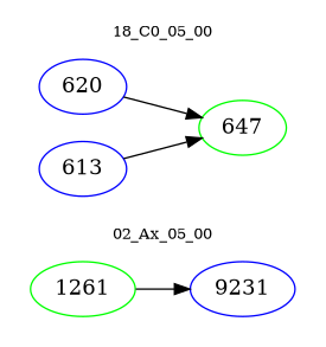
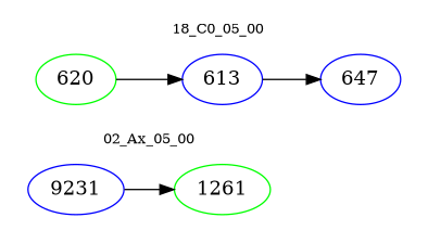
  digraph {
    rankdir=LR
    node [color=green]
    edge [color=black]
    n1 [color=blue label=9231]
    n2 [label=1261]
-   n3 [color=blue label=620]
+   n3 [label=620]
    n4 [color=blue label=613]
-   n5 [label=647]
+   n5 [color=blue label=647]
    subgraph cluster_1 {
      color=white
      fontsize=10
      label="02_Ax_05_00"
      n1
      n2
    }
    subgraph cluster_2 {
      color=white
      fontsize=10
      label="18_C0_05_00"
      n3
      n4
      n5
    }
-   n2 -> n1
-   n3 -> n5
+   n1 -> n2
+   n3 -> n4
    n4 -> n5
  }
